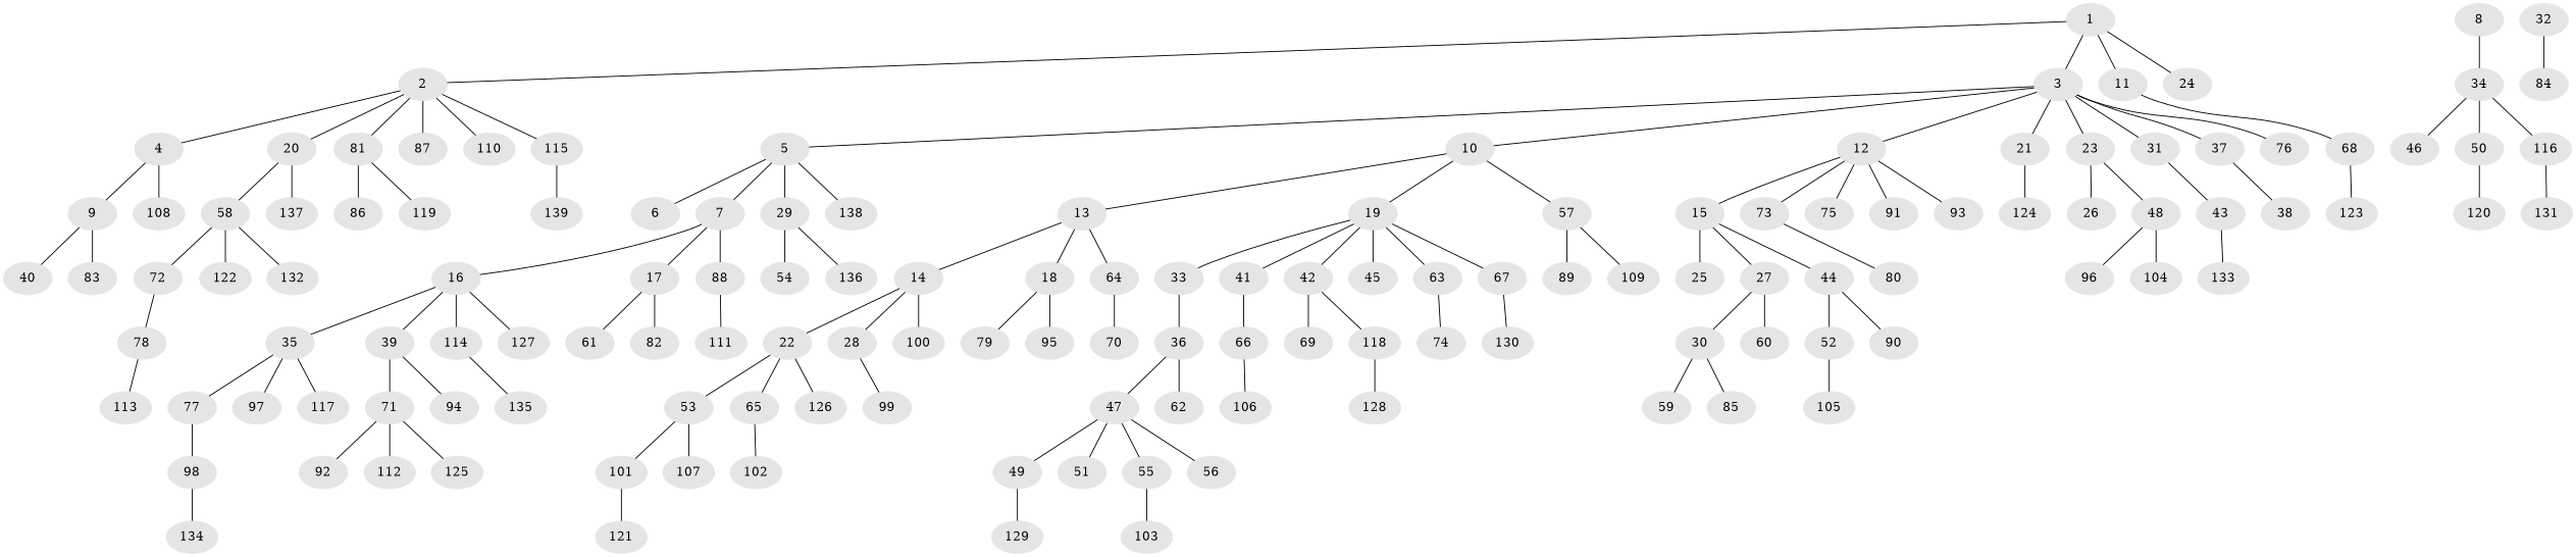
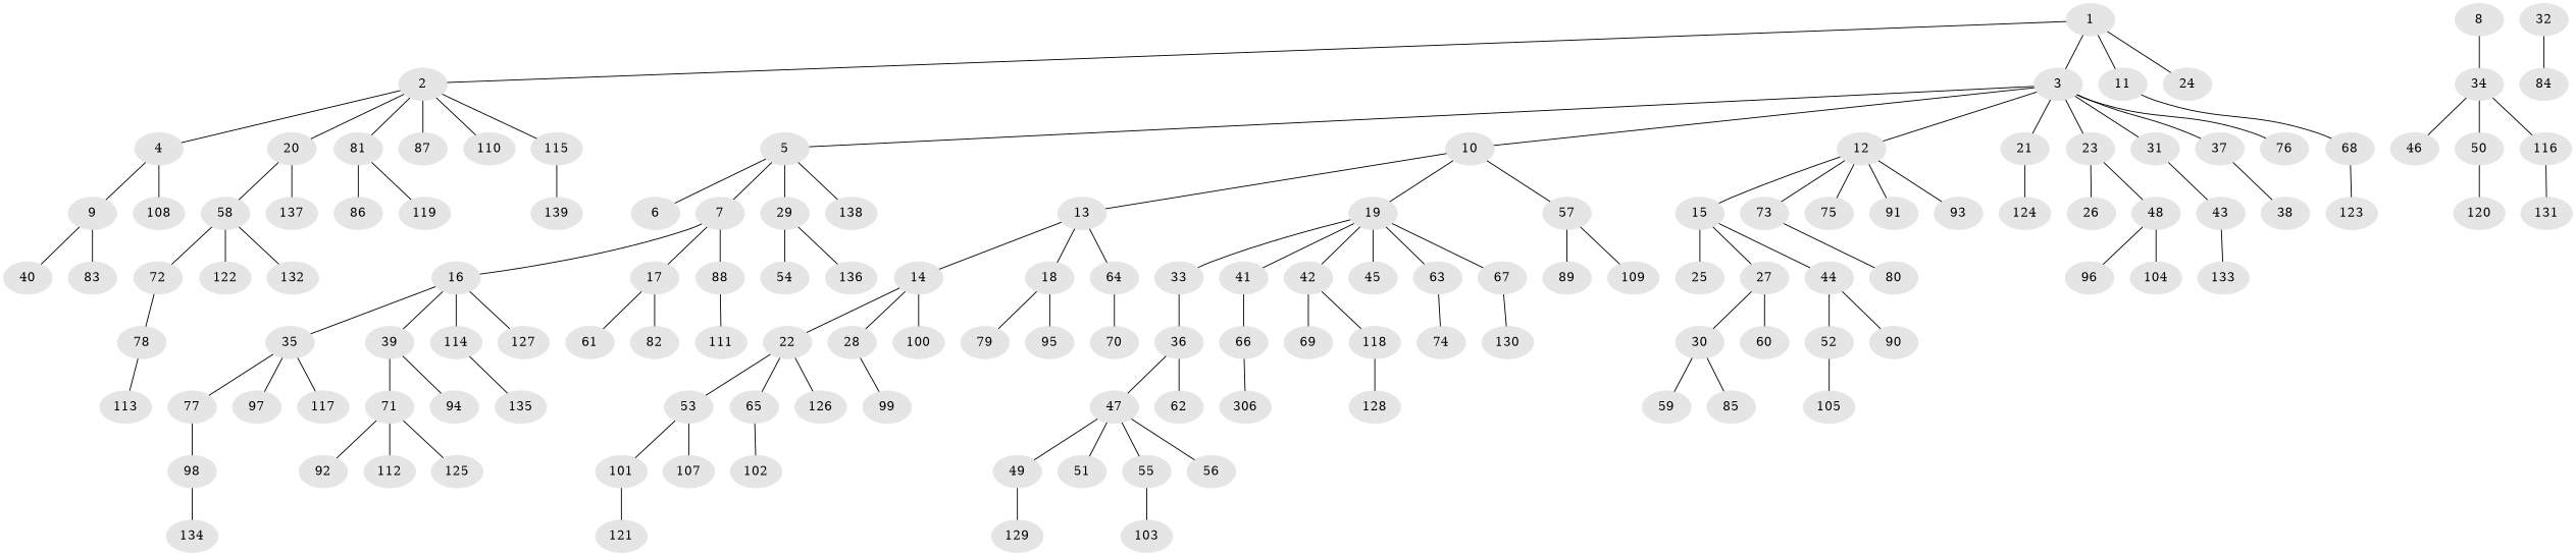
  graph {
    node [color=gray90 style=filled]
    1
    2
    3
    11
    24
    4
    20
    81
    87
    110
    115
    5
    10
    12
    21
    23
    31
    37
    76
    68
    9
    108
    58
    137
    86
    119
    139
    6
    7
    29
    138
    13
    19
    57
    15
    73
    75
    91
    93
    124
    26
    48
    43
    38
    40
    83
    16
    17
    88
    54
    136
    8
    34
    32
    84
    35
    39
    114
    127
    61
    82
    111
    46
    50
    116
    14
    18
    64
    33
    41
    42
    45
    63
    67
    89
    109
    123
    25
    27
    44
    80
    22
    28
    100
    79
    95
    70
    53
    65
    126
    99
    30
    60
    52
    90
    77
    97
    117
    71
    94
    135
    36
    66
    69
    118
    74
    130
    72
    122
    132
    101
    107
    102
    96
    104
    59
    85
    133
    47
    62
    120
    131
    98
    49
    51
    55
    56
    92
    112
    125
-   106
+   106 [label=306]
    128
    105
    129
    103
    121
    78
    113
    134
    1 -- 2
    1 -- 3
    1 -- 11
    1 -- 24
    2 -- 4
    2 -- 20
    2 -- 81
    2 -- 87
    2 -- 110
    2 -- 115
    3 -- 5
    3 -- 10
    3 -- 12
    3 -- 21
    3 -- 23
    3 -- 31
    3 -- 37
    3 -- 76
    11 -- 68
    4 -- 9
    4 -- 108
    20 -- 58
    20 -- 137
    81 -- 86
    81 -- 119
    115 -- 139
    5 -- 6
    5 -- 7
    5 -- 29
    5 -- 138
    10 -- 13
    10 -- 19
    10 -- 57
    12 -- 15
    12 -- 73
    12 -- 75
    12 -- 91
    12 -- 93
    21 -- 124
    23 -- 26
    23 -- 48
    31 -- 43
    37 -- 38
    68 -- 123
    9 -- 40
    9 -- 83
    58 -- 72
    58 -- 122
    58 -- 132
    7 -- 16
    7 -- 17
    7 -- 88
    29 -- 54
    29 -- 136
    13 -- 14
    13 -- 18
    13 -- 64
    19 -- 33
    19 -- 41
    19 -- 42
    19 -- 45
    19 -- 63
    19 -- 67
    57 -- 89
    57 -- 109
    15 -- 25
    15 -- 27
    15 -- 44
    73 -- 80
    48 -- 96
    48 -- 104
    43 -- 133
    16 -- 35
    16 -- 39
    16 -- 114
    16 -- 127
    17 -- 61
    17 -- 82
    88 -- 111
    8 -- 34
    34 -- 46
    34 -- 50
    34 -- 116
    32 -- 84
    35 -- 77
    35 -- 97
    35 -- 117
    39 -- 71
    39 -- 94
    114 -- 135
    50 -- 120
    116 -- 131
    14 -- 22
    14 -- 28
    14 -- 100
    18 -- 79
    18 -- 95
    64 -- 70
    33 -- 36
    41 -- 66
    42 -- 69
    42 -- 118
    63 -- 74
    67 -- 130
    27 -- 30
    27 -- 60
    44 -- 52
    44 -- 90
    22 -- 53
    22 -- 65
    22 -- 126
    28 -- 99
    53 -- 101
    53 -- 107
    65 -- 102
    30 -- 59
    30 -- 85
    52 -- 105
    77 -- 98
    71 -- 92
    71 -- 112
    71 -- 125
    36 -- 47
    36 -- 62
    66 -- 106
    118 -- 128
    72 -- 78
    101 -- 121
    47 -- 49
    47 -- 51
    47 -- 55
    47 -- 56
    98 -- 134
    49 -- 129
    55 -- 103
    78 -- 113
  }
